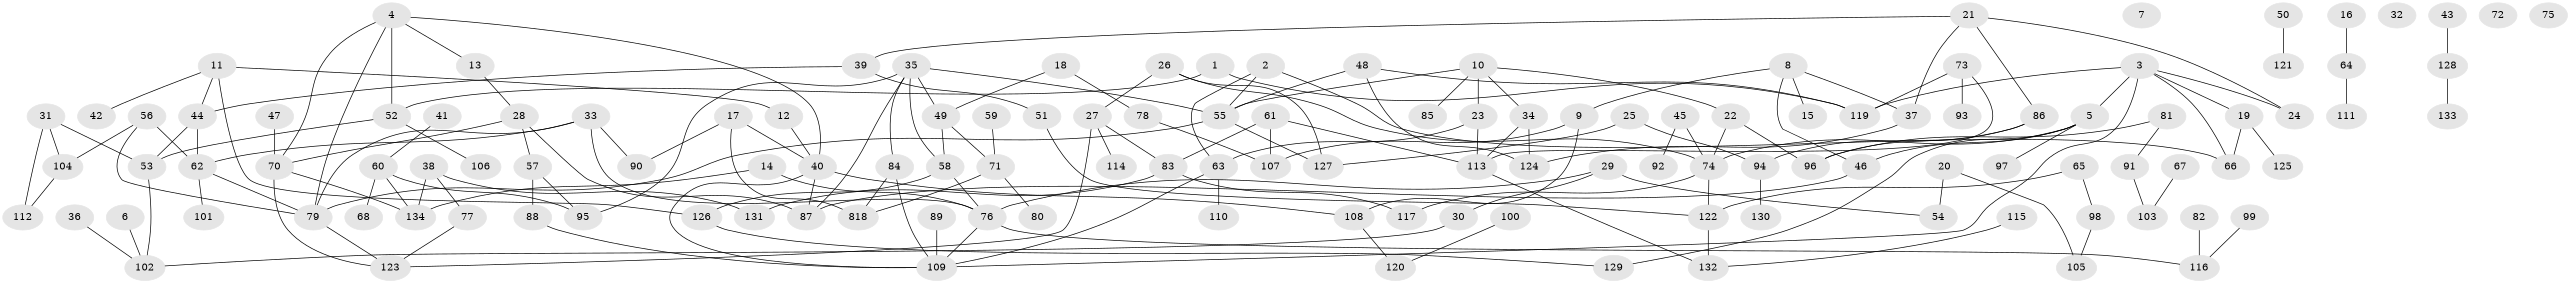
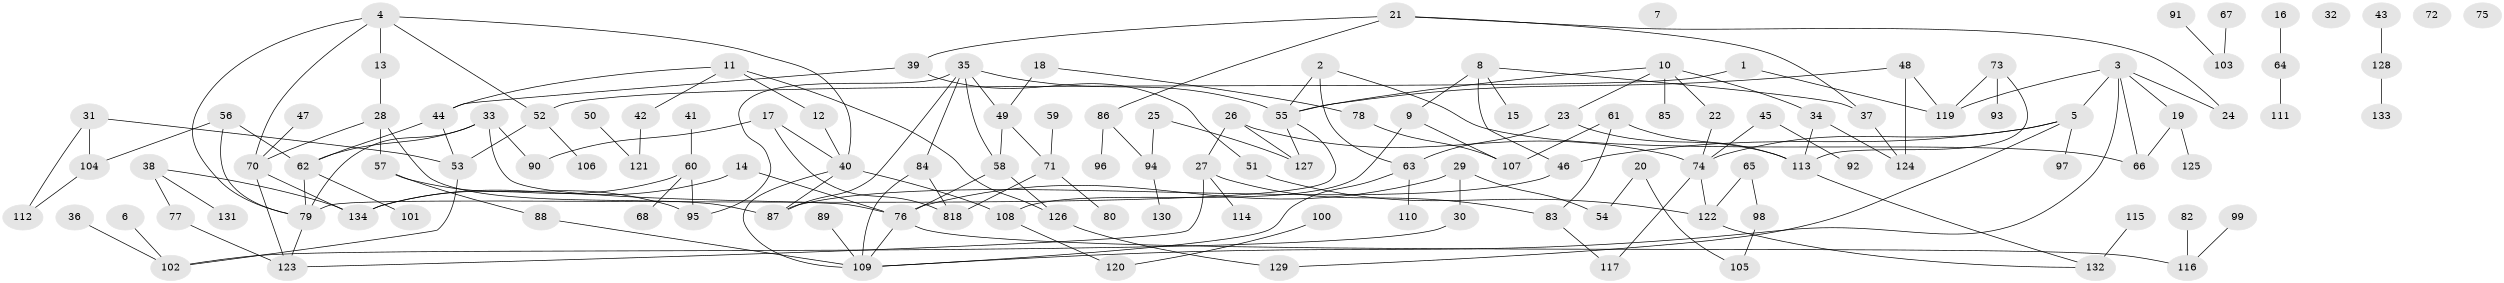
  graph {
    node [color=gray90 style=filled]
    1
    52
    119
    53
    106
    2
    55
    63
    66
    79
    127
    109
    110
    3
    5
    19
    24
    46
    74
    97
    129
    125
    4
    13
    40
    70
    28
    108
    87
    134
    123
    122
    117
    6
    102
    7
    8
    9
    15
    37
    107
    124
    120
    10
    22
    23
    34
    85
    96
    113
    11
    12
    42
    44
    126
    121
    62
    57
    91
    103
    14
    76
    116
    16
    64
    111
    17
    90
    n69 [label=818]
    18
    49
    78
    58
    71
    20
    54
    105
    21
    39
    86
    51
    94
    132
-   81
    25
    130
    26
    27
    83
    114
    131
    95
    88
    98
    29
    30
    31
    104
    112
    32
    33
    101
    35
    84
    36
    38
    77
    41
    60
    68
    43
    128
    133
    45
    92
    47
    48
    80
    50
    56
    59
    61
    65
    67
    72
    73
    93
    75
    82
    89
    99
    100
    115
    1 -- 52
    1 -- 119
    52 -- 53
    52 -- 106
    53 -- 102
    2 -- 55
    2 -- 63
    2 -- 66
    55 -- 79
    55 -- 127
    63 -- 109
    63 -- 110
    79 -- 123
    3 -- 119
    3 -- 66
    3 -- 109
    3 -- 5
    3 -- 19
    3 -- 24
    5 -- 46
    5 -- 74
    5 -- 97
    5 -- 129
    19 -- 66
    19 -- 125
    46 -- 87
    74 -- 122
    74 -- 117
    4 -- 52
    4 -- 79
    4 -- 13
    4 -- 40
    4 -- 70
    13 -- 28
    40 -- 109
    40 -- 108
    40 -- 87
    70 -- 134
    70 -- 123
    28 -- 70
    28 -- 87
    28 -- 57
    108 -- 120
    122 -- 132
    6 -- 102
    8 -- 46
    8 -- 9
    8 -- 15
    8 -- 37
    9 -- 108
    9 -- 107
    37 -- 124
    10 -- 55
    10 -- 22
    10 -- 23
    10 -- 34
    10 -- 85
    22 -- 74
-   22 -- 96
    23 -- 63
    23 -- 113
    34 -- 124
    34 -- 113
    113 -- 132
    11 -- 12
    11 -- 42
    11 -- 44
    11 -- 126
    12 -- 40
+   42 -- 121
    44 -- 53
    44 -- 62
    126 -- 129
    62 -- 79
    62 -- 101
    57 -- 95
    57 -- 88
    91 -- 103
    14 -- 134
    14 -- 76
    76 -- 109
    76 -- 116
    16 -- 64
    64 -- 111
    17 -- 40
    17 -- 90
    17 -- n69
    18 -- 49
    18 -- 78
    49 -- 58
    49 -- 71
    78 -- 107
    58 -- 126
    58 -- 76
    71 -- n69
    71 -- 80
    20 -- 54
    20 -- 105
    21 -- 24
    21 -- 37
    21 -- 39
    21 -- 86
    39 -- 44
    39 -- 51
    86 -- 96
    86 -- 94
    51 -- 122
    94 -- 130
-   81 -- 96
-   81 -- 91
    25 -- 127
    25 -- 94
    26 -- 127
    26 -- 74
    26 -- 27
    27 -- 123
    27 -- 83
    27 -- 114
    83 -- 117
-   83 -- 131
    88 -- 109
    98 -- 105
    29 -- 76
    29 -- 54
    29 -- 30
    30 -- 102
    31 -- 53
    31 -- 104
    31 -- 112
    104 -- 112
    33 -- 79
    33 -- 62
    33 -- 76
    33 -- 90
    35 -- 55
    35 -- 87
    35 -- 49
    35 -- 58
    35 -- 95
    35 -- 84
    84 -- 109
    84 -- n69
    36 -- 102
    38 -- 134
    38 -- 131
    38 -- 77
    77 -- 123
    41 -- 60
    60 -- 134
    60 -- 95
    60 -- 68
    43 -- 128
    128 -- 133
    45 -- 74
    45 -- 92
    47 -- 70
    48 -- 119
    48 -- 55
    48 -- 124
    50 -- 121
    56 -- 79
    56 -- 62
    56 -- 104
    59 -- 71
    61 -- 107
    61 -- 113
    61 -- 83
    65 -- 122
    65 -- 98
    67 -- 103
    73 -- 119
    73 -- 113
    73 -- 93
    82 -- 116
    89 -- 109
    99 -- 116
    100 -- 120
    115 -- 132
  }
